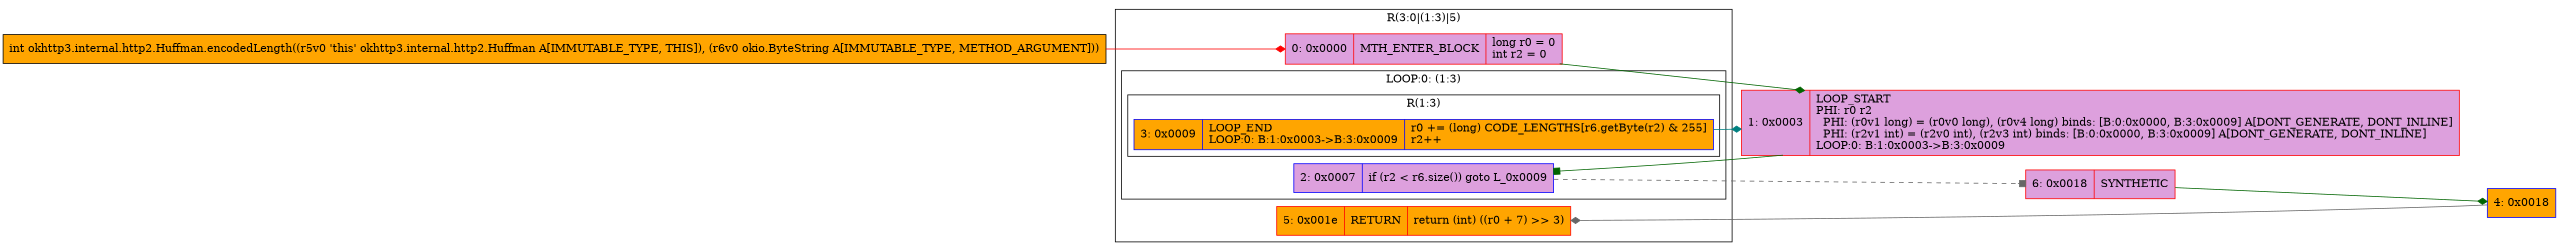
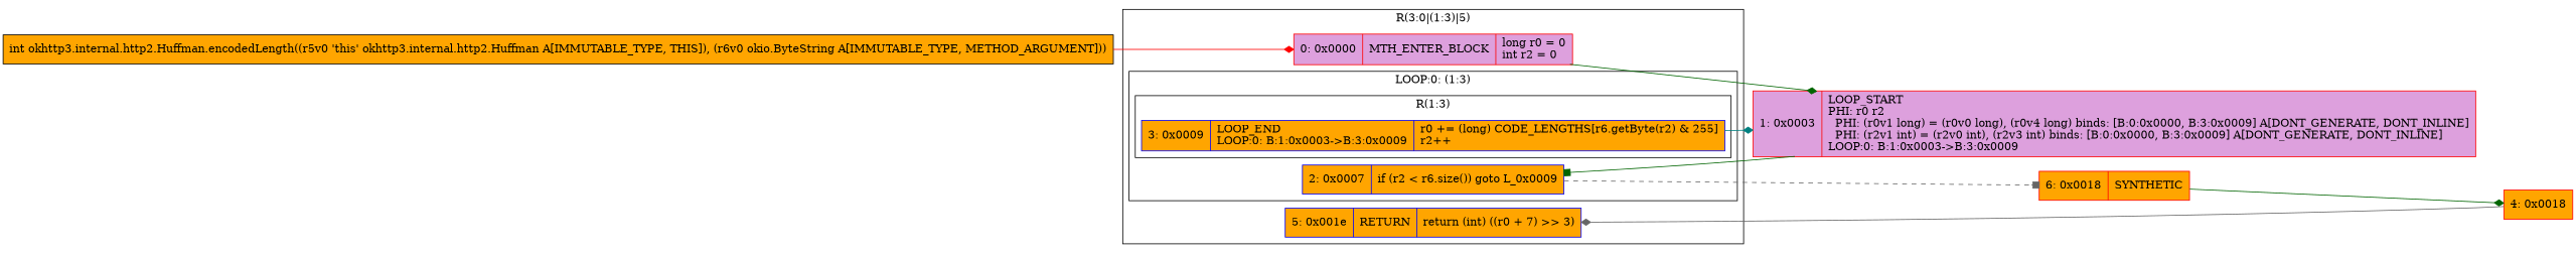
  digraph {
    rankdir=LR
    node [color=red fillcolor=orange shape=record style=filled]
    edge [arrowhead=diamond color=darkgreen]
    n1 [color=blue label="{3\:\ 0x0009|LOOP_END\lLOOP:0: B:1:0x0003\-\>B:3:0x0009\l|r0 += (long) CODE_LENGTHS[r6.getByte(r2) & 255]\lr2++\l}"]
-   n2 [color=blue fillcolor=plum label="{2\:\ 0x0007|if (r2 \< r6.size()) goto L_0x0009\l}"]
+   n2 [color=blue label="{2\:\ 0x0007|if (r2 \< r6.size()) goto L_0x0009\l}"]
    n3 [fillcolor=plum label="{0\:\ 0x0000|MTH_ENTER_BLOCK\l|long r0 = 0\lint r2 = 0\l}"]
-   n4 [label="{5\:\ 0x001e|RETURN\l|return (int) ((r0 + 7) \>\> 3)\l}"]
+   n4 [color=blue label="{5\:\ 0x001e|RETURN\l|return (int) ((r0 + 7) \>\> 3)\l}"]
    n5 [fillcolor=plum label="{1\:\ 0x0003|LOOP_START\lPHI: r0 r2 \l  PHI: (r0v1 long) = (r0v0 long), (r0v4 long) binds: [B:0:0x0000, B:3:0x0009] A[DONT_GENERATE, DONT_INLINE]\l  PHI: (r2v1 int) = (r2v0 int), (r2v3 int) binds: [B:0:0x0000, B:3:0x0009] A[DONT_GENERATE, DONT_INLINE]\lLOOP:0: B:1:0x0003\-\>B:3:0x0009\l}"]
-   n6 [fillcolor=plum label="{6\:\ 0x0018|SYNTHETIC\l}"]
-   n7 [color=blue label="{4\:\ 0x0018}"]
+   n6 [label="{6\:\ 0x0018|SYNTHETIC\l}"]
+   n7 [label="{4\:\ 0x0018}"]
    n8 [label="{int okhttp3.internal.http2.Huffman.encodedLength((r5v0 'this' okhttp3.internal.http2.Huffman A[IMMUTABLE_TYPE, THIS]), (r6v0 okio.ByteString A[IMMUTABLE_TYPE, METHOD_ARGUMENT])) }" color=""]
    subgraph cluster_1 {
      label="R(3:0|(1:3)|5)"
      n3
      n4
      subgraph cluster_2 {
        label="LOOP:0: (1:3)"
        n2
        subgraph cluster_3 {
          label="R(1:3)"
          n1
        }
      }
    }
    n1 -> n5 [color=teal]
    n2 -> n6 [arrowhead=box color=gray40 style=dashed]
    n3 -> n5
    n5 -> n2 [arrowhead=box]
    n6 -> n7
    n7 -> n4 [color=gray40]
    n8 -> n3 [color=red]
  }
